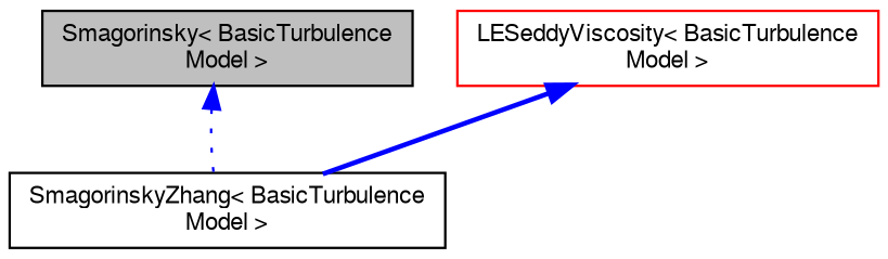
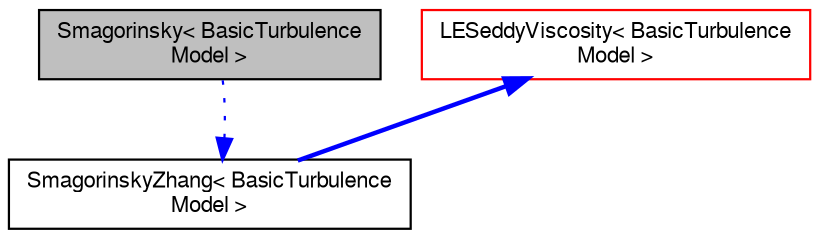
  digraph {
    node [color=black fontname=FreeSans fontsize=10 shape=record]
    edge [color=blue dir=back fontname=FreeSans fontsize=10 labelfontname=FreeSans labelfontsize=10]
    n1 [fillcolor=grey75 fontcolor=black height=0.2 label="Smagorinsky\< BasicTurbulence\lModel \>" style=filled width=0.4]
    n2 [height=0.2 label="SmagorinskyZhang\< BasicTurbulence\lModel \>" width=0.4]
    n3 [color=red height=0.2 label="LESeddyViscosity\< BasicTurbulence\lModel \>" width=0.4]
-   n1 -> n2 [style=dotted]
+   n2 -> n1 [style=dotted]
    n3 -> n2 [style=bold]
  }
